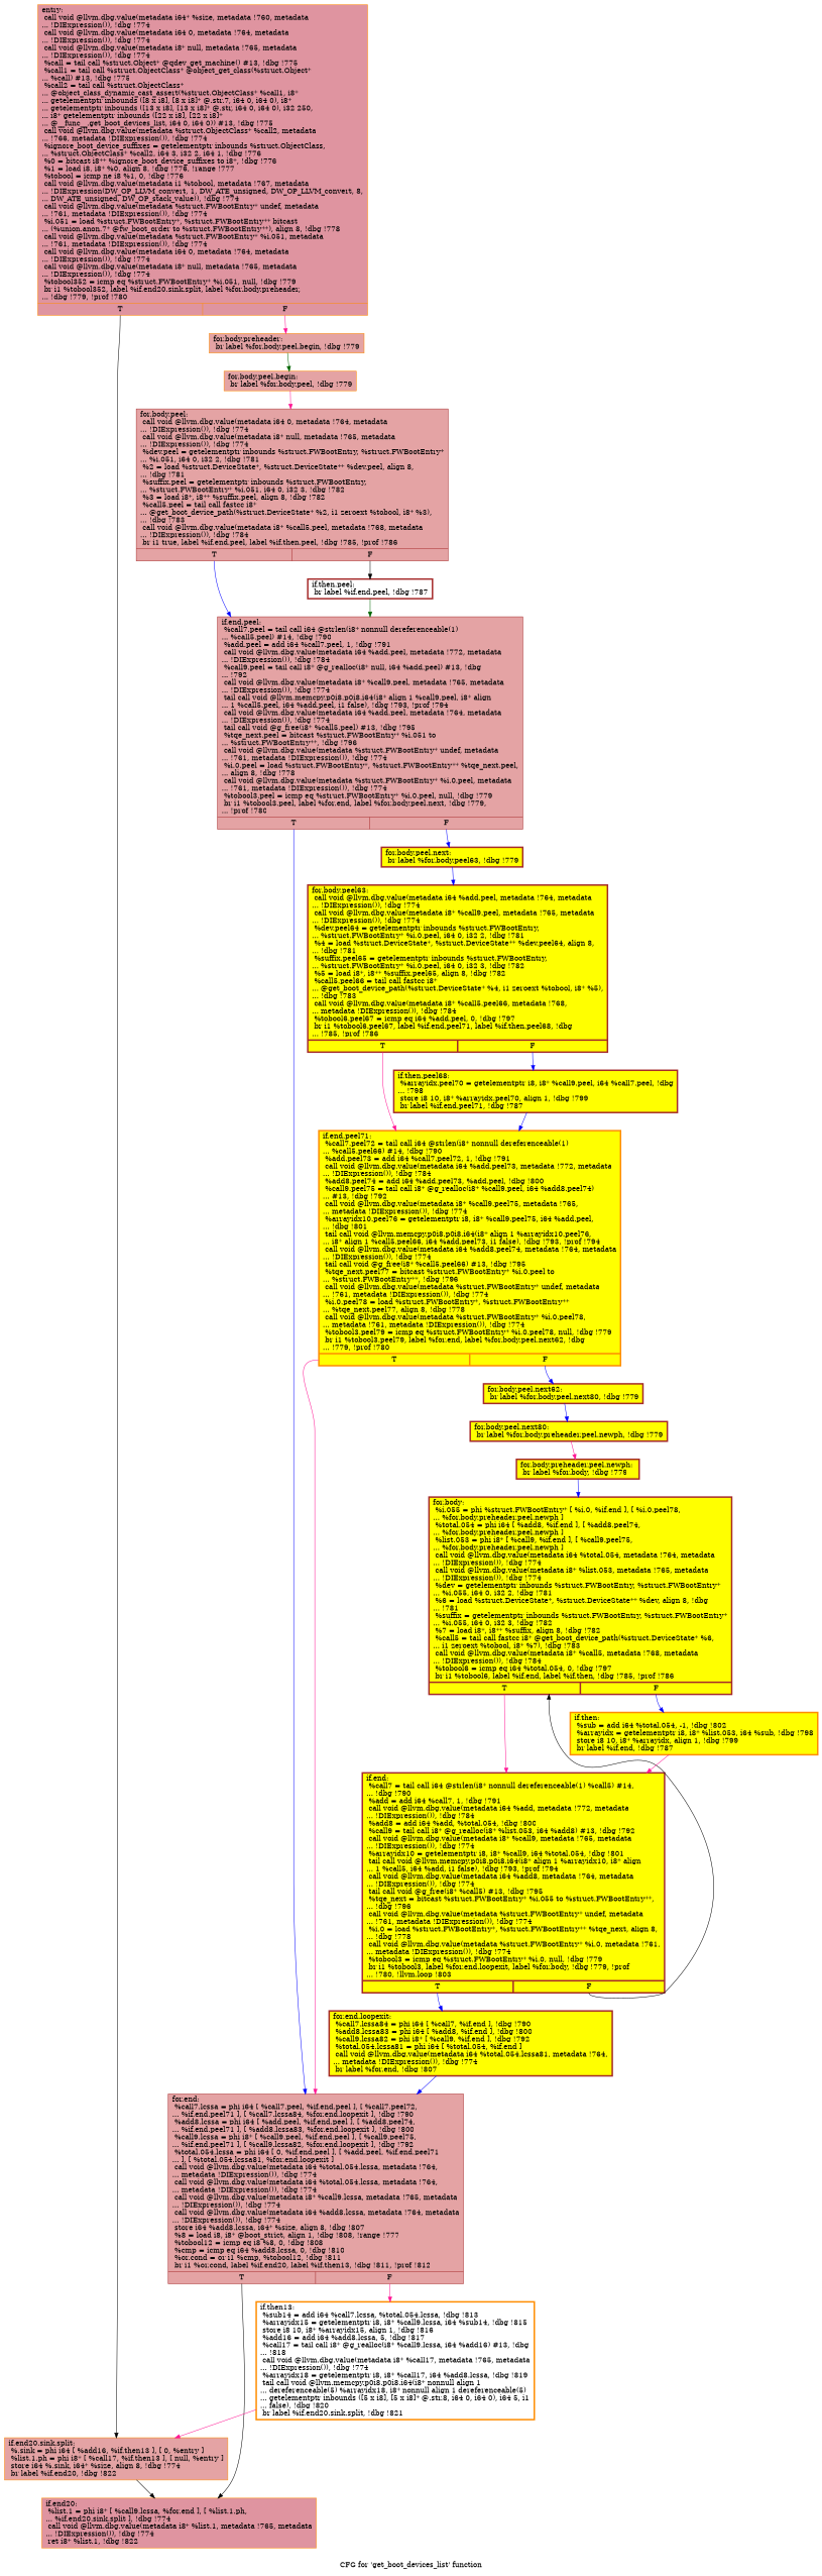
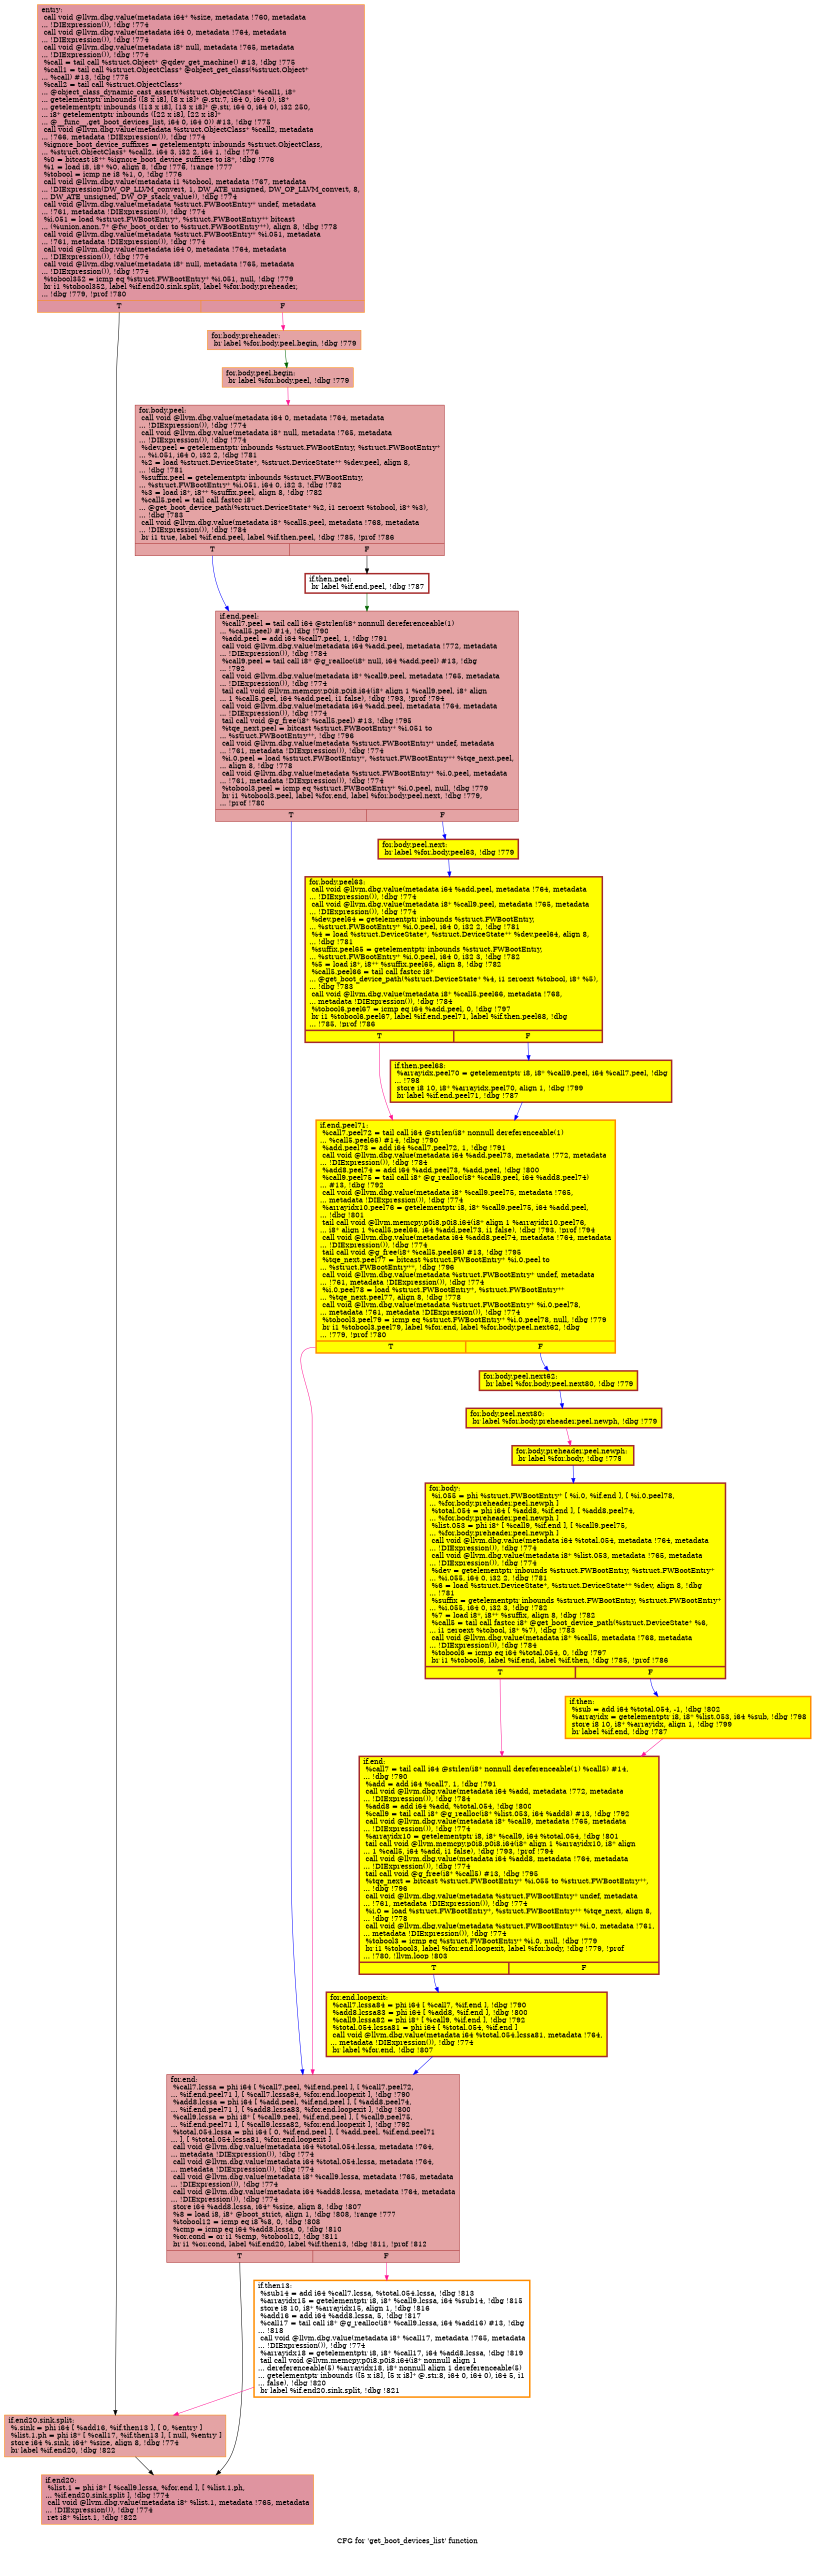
  digraph {
    label="CFG for 'get_boot_devices_list' function"
    node [color=brown fillcolor=yellow shape=record style=filled penwidth=3.0]
    edge [color=blue]
    n1 [color=darkorange fillcolor="#b70d2870" label="{entry:\l  call void @llvm.dbg.value(metadata i64* %size, metadata !760, metadata\l... !DIExpression()), !dbg !774\l  call void @llvm.dbg.value(metadata i64 0, metadata !764, metadata\l... !DIExpression()), !dbg !774\l  call void @llvm.dbg.value(metadata i8* null, metadata !765, metadata\l... !DIExpression()), !dbg !774\l  %call = tail call %struct.Object* @qdev_get_machine() #13, !dbg !775\l  %call1 = tail call %struct.ObjectClass* @object_get_class(%struct.Object*\l... %call) #13, !dbg !775\l  %call2 = tail call %struct.ObjectClass*\l... @object_class_dynamic_cast_assert(%struct.ObjectClass* %call1, i8*\l... getelementptr inbounds ([8 x i8], [8 x i8]* @.str.7, i64 0, i64 0), i8*\l... getelementptr inbounds ([13 x i8], [13 x i8]* @.str, i64 0, i64 0), i32 250,\l... i8* getelementptr inbounds ([22 x i8], [22 x i8]*\l... @__func__.get_boot_devices_list, i64 0, i64 0)) #13, !dbg !775\l  call void @llvm.dbg.value(metadata %struct.ObjectClass* %call2, metadata\l... !766, metadata !DIExpression()), !dbg !774\l  %ignore_boot_device_suffixes = getelementptr inbounds %struct.ObjectClass,\l... %struct.ObjectClass* %call2, i64 3, i32 2, i64 1, !dbg !776\l  %0 = bitcast i8** %ignore_boot_device_suffixes to i8*, !dbg !776\l  %1 = load i8, i8* %0, align 8, !dbg !776, !range !777\l  %tobool = icmp ne i8 %1, 0, !dbg !776\l  call void @llvm.dbg.value(metadata i1 %tobool, metadata !767, metadata\l... !DIExpression(DW_OP_LLVM_convert, 1, DW_ATE_unsigned, DW_OP_LLVM_convert, 8,\l... DW_ATE_unsigned, DW_OP_stack_value)), !dbg !774\l  call void @llvm.dbg.value(metadata %struct.FWBootEntry* undef, metadata\l... !761, metadata !DIExpression()), !dbg !774\l  %i.051 = load %struct.FWBootEntry*, %struct.FWBootEntry** bitcast\l... (%union.anon.7* @fw_boot_order to %struct.FWBootEntry**), align 8, !dbg !778\l  call void @llvm.dbg.value(metadata %struct.FWBootEntry* %i.051, metadata\l... !761, metadata !DIExpression()), !dbg !774\l  call void @llvm.dbg.value(metadata i64 0, metadata !764, metadata\l... !DIExpression()), !dbg !774\l  call void @llvm.dbg.value(metadata i8* null, metadata !765, metadata\l... !DIExpression()), !dbg !774\l  %tobool352 = icmp eq %struct.FWBootEntry* %i.051, null, !dbg !779\l  br i1 %tobool352, label %if.end20.sink.split, label %for.body.preheader,\l... !dbg !779, !prof !780\l|{<s0>T|<s1>F}}" penwidth=""]
    n2 [color=darkorange fillcolor="#c32e3170" label="{if.end20.sink.split:                              \l  %.sink = phi i64 [ %add16, %if.then13 ], [ 0, %entry ]\l  %list.1.ph = phi i8* [ %call17, %if.then13 ], [ null, %entry ]\l  store i64 %.sink, i64* %size, align 8, !dbg !774\l  br label %if.end20, !dbg !822\l}" penwidth=""]
    n3 [color=darkorange fillcolor="#c32e3170" label="{for.body.preheader:                               \l  br label %for.body.peel.begin, !dbg !779\l}" penwidth=""]
    n4 [color=darkorange fillcolor="#b70d2870" label="{if.end20:                                         \l  %list.1 = phi i8* [ %call9.lcssa, %for.end ], [ %list.1.ph,\l... %if.end20.sink.split ], !dbg !774\l  call void @llvm.dbg.value(metadata i8* %list.1, metadata !765, metadata\l... !DIExpression()), !dbg !774\l  ret i8* %list.1, !dbg !822\l}" penwidth=""]
    n5 [color=darkorange fillcolor="#c32e3170" label="{for.body.peel.begin:                              \l  br label %for.body.peel, !dbg !779\l}" penwidth=""]
    n6 [fillcolor="#c32e3170" label="{for.body.peel:                                    \l  call void @llvm.dbg.value(metadata i64 0, metadata !764, metadata\l... !DIExpression()), !dbg !774\l  call void @llvm.dbg.value(metadata i8* null, metadata !765, metadata\l... !DIExpression()), !dbg !774\l  %dev.peel = getelementptr inbounds %struct.FWBootEntry, %struct.FWBootEntry*\l... %i.051, i64 0, i32 2, !dbg !781\l  %2 = load %struct.DeviceState*, %struct.DeviceState** %dev.peel, align 8,\l... !dbg !781\l  %suffix.peel = getelementptr inbounds %struct.FWBootEntry,\l... %struct.FWBootEntry* %i.051, i64 0, i32 3, !dbg !782\l  %3 = load i8*, i8** %suffix.peel, align 8, !dbg !782\l  %call5.peel = tail call fastcc i8*\l... @get_boot_device_path(%struct.DeviceState* %2, i1 zeroext %tobool, i8* %3),\l... !dbg !783\l  call void @llvm.dbg.value(metadata i8* %call5.peel, metadata !768, metadata\l... !DIExpression()), !dbg !784\l  br i1 true, label %if.end.peel, label %if.then.peel, !dbg !785, !prof !786\l|{<s0>T|<s1>F}}" penwidth=""]
    n7 [fillcolor="#c32e3170" label="{if.end.peel:                                      \l  %call7.peel = tail call i64 @strlen(i8* nonnull dereferenceable(1)\l... %call5.peel) #14, !dbg !790\l  %add.peel = add i64 %call7.peel, 1, !dbg !791\l  call void @llvm.dbg.value(metadata i64 %add.peel, metadata !772, metadata\l... !DIExpression()), !dbg !784\l  %call9.peel = tail call i8* @g_realloc(i8* null, i64 %add.peel) #13, !dbg\l... !792\l  call void @llvm.dbg.value(metadata i8* %call9.peel, metadata !765, metadata\l... !DIExpression()), !dbg !774\l  tail call void @llvm.memcpy.p0i8.p0i8.i64(i8* align 1 %call9.peel, i8* align\l... 1 %call5.peel, i64 %add.peel, i1 false), !dbg !793, !prof !794\l  call void @llvm.dbg.value(metadata i64 %add.peel, metadata !764, metadata\l... !DIExpression()), !dbg !774\l  tail call void @g_free(i8* %call5.peel) #13, !dbg !795\l  %tqe_next.peel = bitcast %struct.FWBootEntry* %i.051 to\l... %struct.FWBootEntry**, !dbg !796\l  call void @llvm.dbg.value(metadata %struct.FWBootEntry* undef, metadata\l... !761, metadata !DIExpression()), !dbg !774\l  %i.0.peel = load %struct.FWBootEntry*, %struct.FWBootEntry** %tqe_next.peel,\l... align 8, !dbg !778\l  call void @llvm.dbg.value(metadata %struct.FWBootEntry* %i.0.peel, metadata\l... !761, metadata !DIExpression()), !dbg !774\l  %tobool3.peel = icmp eq %struct.FWBootEntry* %i.0.peel, null, !dbg !779\l  br i1 %tobool3.peel, label %for.end, label %for.body.peel.next, !dbg !779,\l... !prof !780\l|{<s0>T|<s1>F}}" penwidth=""]
    n8 [label="{if.then.peel:                                     \l  br label %if.end.peel, !dbg !787\l}" fillcolor="" style=""]
    n9 [fillcolor="#c32e3170" label="{for.end:                                          \l  %call7.lcssa = phi i64 [ %call7.peel, %if.end.peel ], [ %call7.peel72,\l... %if.end.peel71 ], [ %call7.lcssa84, %for.end.loopexit ], !dbg !790\l  %add8.lcssa = phi i64 [ %add.peel, %if.end.peel ], [ %add8.peel74,\l... %if.end.peel71 ], [ %add8.lcssa83, %for.end.loopexit ], !dbg !800\l  %call9.lcssa = phi i8* [ %call9.peel, %if.end.peel ], [ %call9.peel75,\l... %if.end.peel71 ], [ %call9.lcssa82, %for.end.loopexit ], !dbg !792\l  %total.054.lcssa = phi i64 [ 0, %if.end.peel ], [ %add.peel, %if.end.peel71\l... ], [ %total.054.lcssa81, %for.end.loopexit ]\l  call void @llvm.dbg.value(metadata i64 %total.054.lcssa, metadata !764,\l... metadata !DIExpression()), !dbg !774\l  call void @llvm.dbg.value(metadata i64 %total.054.lcssa, metadata !764,\l... metadata !DIExpression()), !dbg !774\l  call void @llvm.dbg.value(metadata i8* %call9.lcssa, metadata !765, metadata\l... !DIExpression()), !dbg !774\l  call void @llvm.dbg.value(metadata i64 %add8.lcssa, metadata !764, metadata\l... !DIExpression()), !dbg !774\l  store i64 %add8.lcssa, i64* %size, align 8, !dbg !807\l  %8 = load i8, i8* @boot_strict, align 1, !dbg !808, !range !777\l  %tobool12 = icmp eq i8 %8, 0, !dbg !808\l  %cmp = icmp eq i64 %add8.lcssa, 0, !dbg !810\l  %or.cond = or i1 %cmp, %tobool12, !dbg !811\l  br i1 %or.cond, label %if.end20, label %if.then13, !dbg !811, !prof !812\l|{<s0>T|<s1>F}}" penwidth=""]
    n10 [label="{for.body.peel.next:                               \l  br label %for.body.peel63, !dbg !779\l}"]
    n11 [color=darkorange label="{if.then13:                                        \l  %sub14 = add i64 %call7.lcssa, %total.054.lcssa, !dbg !813\l  %arrayidx15 = getelementptr i8, i8* %call9.lcssa, i64 %sub14, !dbg !815\l  store i8 10, i8* %arrayidx15, align 1, !dbg !816\l  %add16 = add i64 %add8.lcssa, 5, !dbg !817\l  %call17 = tail call i8* @g_realloc(i8* %call9.lcssa, i64 %add16) #13, !dbg\l... !818\l  call void @llvm.dbg.value(metadata i8* %call17, metadata !765, metadata\l... !DIExpression()), !dbg !774\l  %arrayidx18 = getelementptr i8, i8* %call17, i64 %add8.lcssa, !dbg !819\l  tail call void @llvm.memcpy.p0i8.p0i8.i64(i8* nonnull align 1\l... dereferenceable(5) %arrayidx18, i8* nonnull align 1 dereferenceable(5)\l... getelementptr inbounds ([5 x i8], [5 x i8]* @.str.8, i64 0, i64 0), i64 5, i1\l... false), !dbg !820\l  br label %if.end20.sink.split, !dbg !821\l}" fillcolor="" style=""]
    n12 [label="{for.body.peel63:                                  \l  call void @llvm.dbg.value(metadata i64 %add.peel, metadata !764, metadata\l... !DIExpression()), !dbg !774\l  call void @llvm.dbg.value(metadata i8* %call9.peel, metadata !765, metadata\l... !DIExpression()), !dbg !774\l  %dev.peel64 = getelementptr inbounds %struct.FWBootEntry,\l... %struct.FWBootEntry* %i.0.peel, i64 0, i32 2, !dbg !781\l  %4 = load %struct.DeviceState*, %struct.DeviceState** %dev.peel64, align 8,\l... !dbg !781\l  %suffix.peel65 = getelementptr inbounds %struct.FWBootEntry,\l... %struct.FWBootEntry* %i.0.peel, i64 0, i32 3, !dbg !782\l  %5 = load i8*, i8** %suffix.peel65, align 8, !dbg !782\l  %call5.peel66 = tail call fastcc i8*\l... @get_boot_device_path(%struct.DeviceState* %4, i1 zeroext %tobool, i8* %5),\l... !dbg !783\l  call void @llvm.dbg.value(metadata i8* %call5.peel66, metadata !768,\l... metadata !DIExpression()), !dbg !784\l  %tobool6.peel67 = icmp eq i64 %add.peel, 0, !dbg !797\l  br i1 %tobool6.peel67, label %if.end.peel71, label %if.then.peel68, !dbg\l... !785, !prof !786\l|{<s0>T|<s1>F}}"]
    n13 [color=darkorange label="{if.end.peel71:                                    \l  %call7.peel72 = tail call i64 @strlen(i8* nonnull dereferenceable(1)\l... %call5.peel66) #14, !dbg !790\l  %add.peel73 = add i64 %call7.peel72, 1, !dbg !791\l  call void @llvm.dbg.value(metadata i64 %add.peel73, metadata !772, metadata\l... !DIExpression()), !dbg !784\l  %add8.peel74 = add i64 %add.peel73, %add.peel, !dbg !800\l  %call9.peel75 = tail call i8* @g_realloc(i8* %call9.peel, i64 %add8.peel74)\l... #13, !dbg !792\l  call void @llvm.dbg.value(metadata i8* %call9.peel75, metadata !765,\l... metadata !DIExpression()), !dbg !774\l  %arrayidx10.peel76 = getelementptr i8, i8* %call9.peel75, i64 %add.peel,\l... !dbg !801\l  tail call void @llvm.memcpy.p0i8.p0i8.i64(i8* align 1 %arrayidx10.peel76,\l... i8* align 1 %call5.peel66, i64 %add.peel73, i1 false), !dbg !793, !prof !794\l  call void @llvm.dbg.value(metadata i64 %add8.peel74, metadata !764, metadata\l... !DIExpression()), !dbg !774\l  tail call void @g_free(i8* %call5.peel66) #13, !dbg !795\l  %tqe_next.peel77 = bitcast %struct.FWBootEntry* %i.0.peel to\l... %struct.FWBootEntry**, !dbg !796\l  call void @llvm.dbg.value(metadata %struct.FWBootEntry* undef, metadata\l... !761, metadata !DIExpression()), !dbg !774\l  %i.0.peel78 = load %struct.FWBootEntry*, %struct.FWBootEntry**\l... %tqe_next.peel77, align 8, !dbg !778\l  call void @llvm.dbg.value(metadata %struct.FWBootEntry* %i.0.peel78,\l... metadata !761, metadata !DIExpression()), !dbg !774\l  %tobool3.peel79 = icmp eq %struct.FWBootEntry* %i.0.peel78, null, !dbg !779\l  br i1 %tobool3.peel79, label %for.end, label %for.body.peel.next62, !dbg\l... !779, !prof !780\l|{<s0>T|<s1>F}}"]
    n14 [label="{if.then.peel68:                                   \l  %arrayidx.peel70 = getelementptr i8, i8* %call9.peel, i64 %call7.peel, !dbg\l... !798\l  store i8 10, i8* %arrayidx.peel70, align 1, !dbg !799\l  br label %if.end.peel71, !dbg !787\l}"]
    n15 [label="{for.body.peel.next62:                             \l  br label %for.body.peel.next80, !dbg !779\l}"]
    n16 [label="{for.body.peel.next80:                             \l  br label %for.body.preheader.peel.newph, !dbg !779\l}"]
    n17 [label="{for.body.preheader.peel.newph:                    \l  br label %for.body, !dbg !779\l}"]
    n18 [label="{for.body:                                         \l  %i.055 = phi %struct.FWBootEntry* [ %i.0, %if.end ], [ %i.0.peel78,\l... %for.body.preheader.peel.newph ]\l  %total.054 = phi i64 [ %add8, %if.end ], [ %add8.peel74,\l... %for.body.preheader.peel.newph ]\l  %list.053 = phi i8* [ %call9, %if.end ], [ %call9.peel75,\l... %for.body.preheader.peel.newph ]\l  call void @llvm.dbg.value(metadata i64 %total.054, metadata !764, metadata\l... !DIExpression()), !dbg !774\l  call void @llvm.dbg.value(metadata i8* %list.053, metadata !765, metadata\l... !DIExpression()), !dbg !774\l  %dev = getelementptr inbounds %struct.FWBootEntry, %struct.FWBootEntry*\l... %i.055, i64 0, i32 2, !dbg !781\l  %6 = load %struct.DeviceState*, %struct.DeviceState** %dev, align 8, !dbg\l... !781\l  %suffix = getelementptr inbounds %struct.FWBootEntry, %struct.FWBootEntry*\l... %i.055, i64 0, i32 3, !dbg !782\l  %7 = load i8*, i8** %suffix, align 8, !dbg !782\l  %call5 = tail call fastcc i8* @get_boot_device_path(%struct.DeviceState* %6,\l... i1 zeroext %tobool, i8* %7), !dbg !783\l  call void @llvm.dbg.value(metadata i8* %call5, metadata !768, metadata\l... !DIExpression()), !dbg !784\l  %tobool6 = icmp eq i64 %total.054, 0, !dbg !797\l  br i1 %tobool6, label %if.end, label %if.then, !dbg !785, !prof !786\l|{<s0>T|<s1>F}}"]
    n19 [label="{if.end:                                           \l  %call7 = tail call i64 @strlen(i8* nonnull dereferenceable(1) %call5) #14,\l... !dbg !790\l  %add = add i64 %call7, 1, !dbg !791\l  call void @llvm.dbg.value(metadata i64 %add, metadata !772, metadata\l... !DIExpression()), !dbg !784\l  %add8 = add i64 %add, %total.054, !dbg !800\l  %call9 = tail call i8* @g_realloc(i8* %list.053, i64 %add8) #13, !dbg !792\l  call void @llvm.dbg.value(metadata i8* %call9, metadata !765, metadata\l... !DIExpression()), !dbg !774\l  %arrayidx10 = getelementptr i8, i8* %call9, i64 %total.054, !dbg !801\l  tail call void @llvm.memcpy.p0i8.p0i8.i64(i8* align 1 %arrayidx10, i8* align\l... 1 %call5, i64 %add, i1 false), !dbg !793, !prof !794\l  call void @llvm.dbg.value(metadata i64 %add8, metadata !764, metadata\l... !DIExpression()), !dbg !774\l  tail call void @g_free(i8* %call5) #13, !dbg !795\l  %tqe_next = bitcast %struct.FWBootEntry* %i.055 to %struct.FWBootEntry**,\l... !dbg !796\l  call void @llvm.dbg.value(metadata %struct.FWBootEntry* undef, metadata\l... !761, metadata !DIExpression()), !dbg !774\l  %i.0 = load %struct.FWBootEntry*, %struct.FWBootEntry** %tqe_next, align 8,\l... !dbg !778\l  call void @llvm.dbg.value(metadata %struct.FWBootEntry* %i.0, metadata !761,\l... metadata !DIExpression()), !dbg !774\l  %tobool3 = icmp eq %struct.FWBootEntry* %i.0, null, !dbg !779\l  br i1 %tobool3, label %for.end.loopexit, label %for.body, !dbg !779, !prof\l... !780, !llvm.loop !803\l|{<s0>T|<s1>F}}"]
    n20 [color=darkorange label="{if.then:                                          \l  %sub = add i64 %total.054, -1, !dbg !802\l  %arrayidx = getelementptr i8, i8* %list.053, i64 %sub, !dbg !798\l  store i8 10, i8* %arrayidx, align 1, !dbg !799\l  br label %if.end, !dbg !787\l}"]
    n21 [label="{for.end.loopexit:                                 \l  %call7.lcssa84 = phi i64 [ %call7, %if.end ], !dbg !790\l  %add8.lcssa83 = phi i64 [ %add8, %if.end ], !dbg !800\l  %call9.lcssa82 = phi i8* [ %call9, %if.end ], !dbg !792\l  %total.054.lcssa81 = phi i64 [ %total.054, %if.end ]\l  call void @llvm.dbg.value(metadata i64 %total.054.lcssa81, metadata !764,\l... metadata !DIExpression()), !dbg !774\l  br label %for.end, !dbg !807\l}"]
    n1 -> n2 [color=black tailport=s0]
    n1 -> n3 [color=deeppink tailport=s1]
    n2 -> n4 [color=black]
    n3 -> n5 [color=darkgreen]
    n5 -> n6 [color=deeppink]
    n6 -> n7 [tailport=s0]
    n6 -> n8 [color=black tailport=s1]
    n7 -> n9 [tailport=s0]
    n7 -> n10 [tailport=s1]
    n8 -> n7 [color=darkgreen]
    n9 -> n4 [color=black tailport=s0]
    n9 -> n11 [color=deeppink tailport=s1]
    n10 -> n12
    n11 -> n2 [color=deeppink]
    n12 -> n13 [color=deeppink tailport=s0]
    n12 -> n14 [tailport=s1]
    n13 -> n9 [color=deeppink tailport=s0]
    n13 -> n15 [tailport=s1]
    n14 -> n13
    n15 -> n16
    n16 -> n17 [color=deeppink]
    n17 -> n18
    n18 -> n19 [color=deeppink tailport=s0]
    n18 -> n20 [tailport=s1]
-   n19 -> n18 [color=black tailport=s1]
    n19 -> n21 [tailport=s0]
    n20 -> n19 [color=deeppink]
    n21 -> n9
  }
